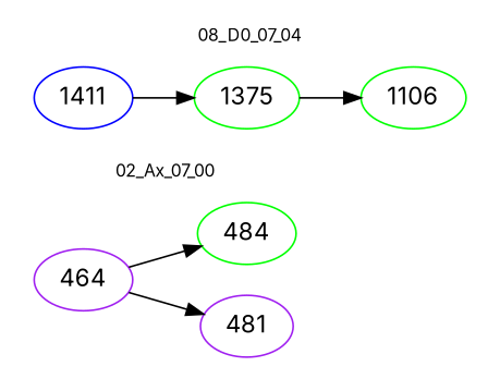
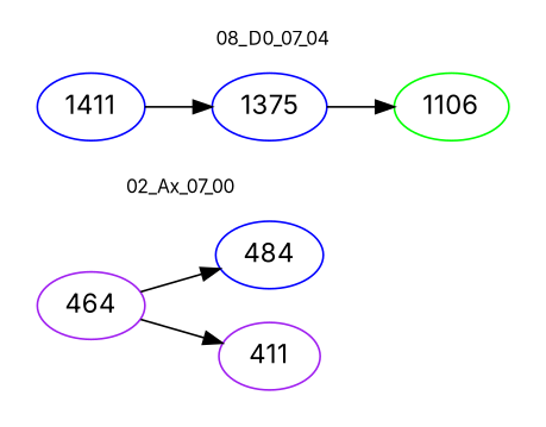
  digraph {
    fontname=Inter
    rankdir=LR
    node [color=purple fontname=Inter]
    edge [color=black fontname=Inter]
-   n1 [label=481]
+   n1 [label=411]
    n2 [label=464]
-   n3 [color=green label=484]
+   n3 [color=blue label=484]
    n4 [color=blue label=1411]
-   n5 [color=green label=1375]
+   n5 [color=blue label=1375]
    n6 [color=green label=1106]
    subgraph cluster_1 {
      color=white
      fontsize=10
      label="02_Ax_07_00"
      n1
      n2
      n3
    }
    subgraph cluster_2 {
      color=white
      fontsize=10
      label="08_D0_07_04"
      n4
      n5
      n6
    }
    n2 -> n1
    n2 -> n3
    n4 -> n5
    n5 -> n6
  }
